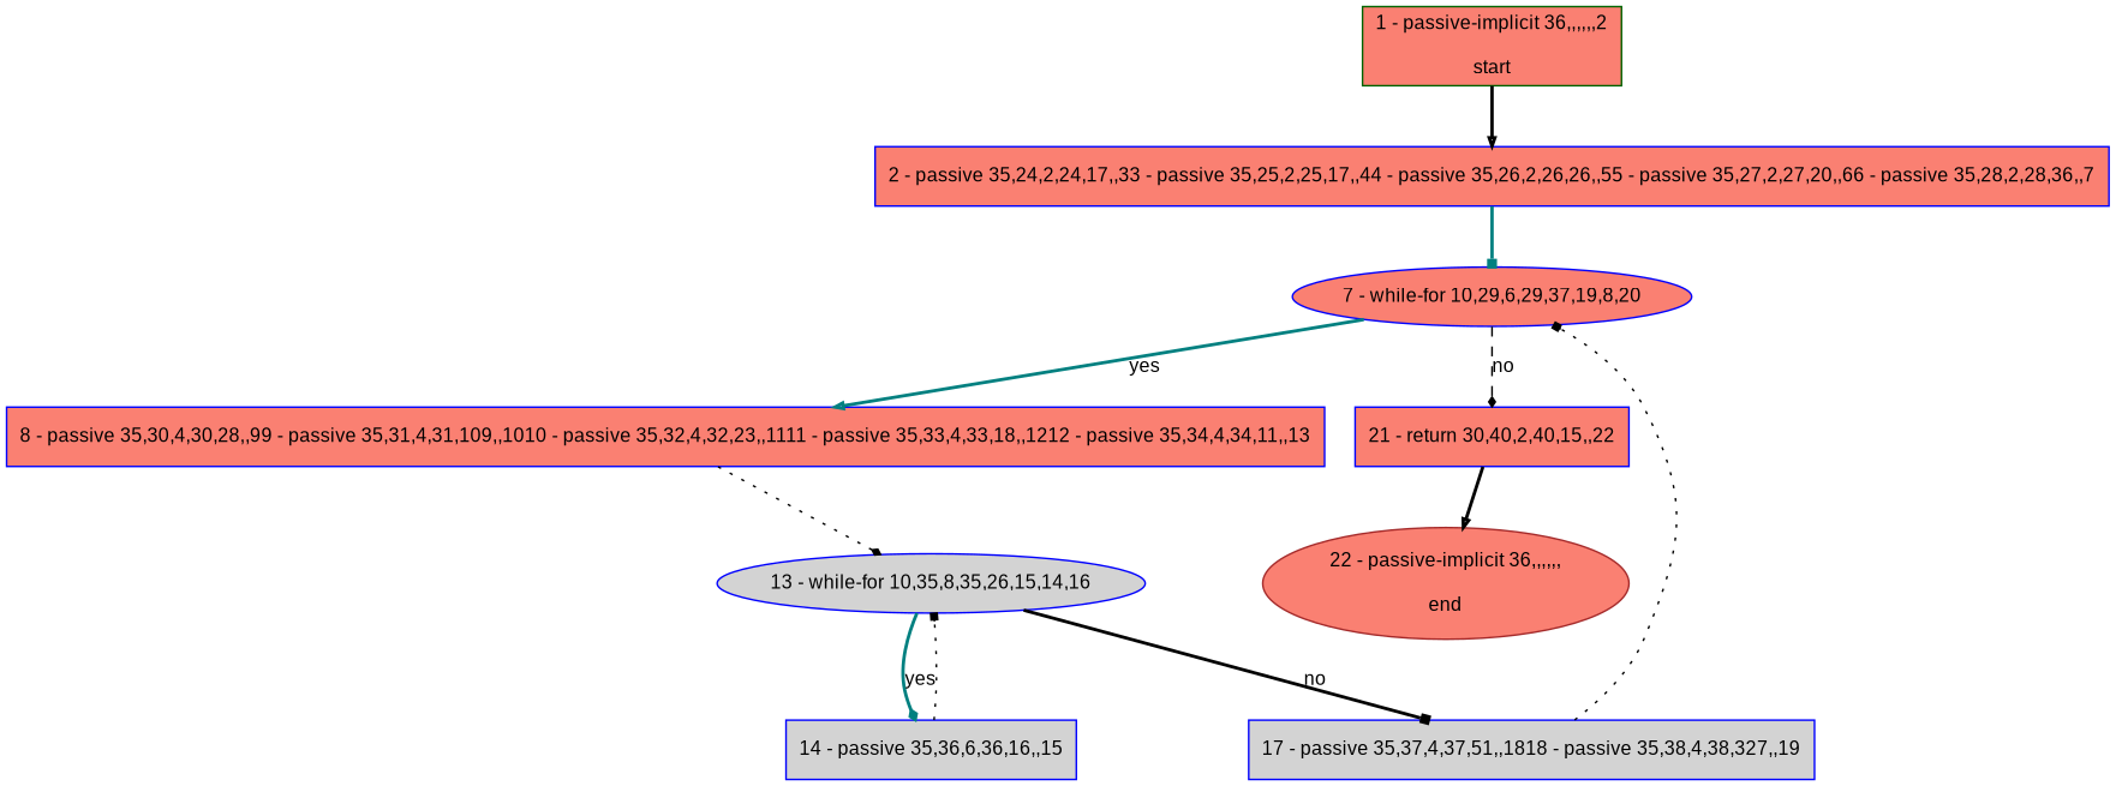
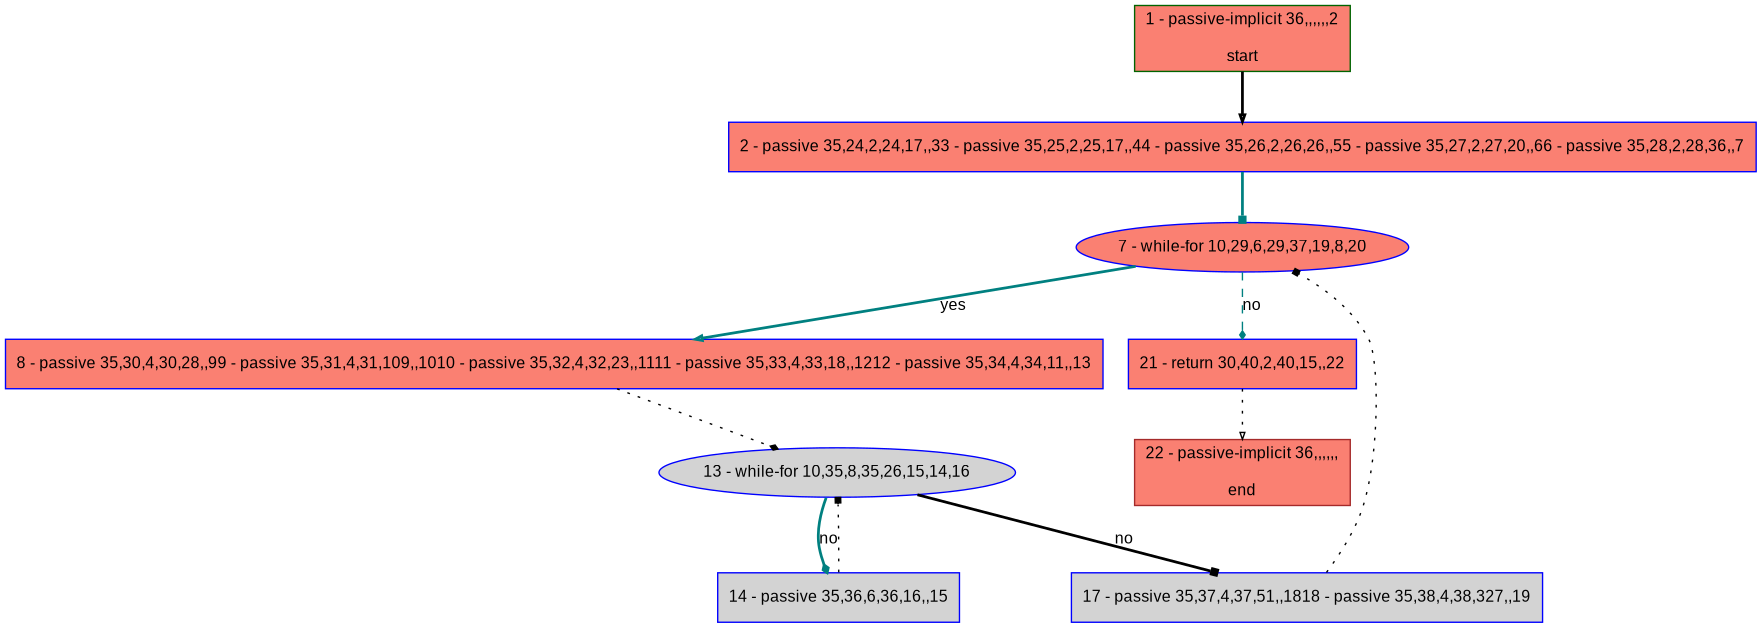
  digraph {
    bgcolor=white
    compound=true
    fillcolor="#FFFFCC"
    fontname=Arial
    fontsize=12
    pack=true
    packmode=clust
    style="rounded,filled"
    node [color="#0000ff" compound=true fillcolor=salmon fixedsize=false fontname=Arial fontsize=12 node_initialized=no shape=box style=filled]
    edge [arrowhead=box arrowsize=0.5 arrowtail=none color=black compound=true dir=forward fontcolor=black fontname=Arial fontsize=12 style=bold]
    n1 [label="2 - passive 35,24,2,24,17,,33 - passive 35,25,2,25,17,,44 - passive 35,26,2,26,26,,55 - passive 35,27,2,27,20,,66 - passive 35,28,2,28,36,,7"]
    n2 [label="7 - while-for 10,29,6,29,37,19,8,20" shape=oval]
    n3 [label="8 - passive 35,30,4,30,28,,99 - passive 35,31,4,31,109,,1010 - passive 35,32,4,32,23,,1111 - passive 35,33,4,33,18,,1212 - passive 35,34,4,34,11,,13"]
    n4 [label="21 - return 30,40,2,40,15,,22"]
    n5 [color="#006400" label="1 - passive-implicit 36,,,,,,2\n\nstart"]
    n6 [fillcolor=lightgrey label="13 - while-for 10,35,8,35,26,15,14,16" shape=oval]
-   n7 [color="#a52a2a" label="22 - passive-implicit 36,,,,,,\n\nend" shape=ellipse]
+   n7 [color="#a52a2a" label="22 - passive-implicit 36,,,,,,\n\nend"]
    n8 [fillcolor=lightgrey label="14 - passive 35,36,6,36,16,,15"]
    n9 [fillcolor=lightgrey label="17 - passive 35,37,4,37,51,,1818 - passive 35,38,4,38,327,,19"]
    n1 -> n2 [color=teal]
    n2 -> n3 [arrowhead=onormal color=teal label=yes]
-   n2 -> n4 [arrowhead=diamond label=no style=dashed]
+   n2 -> n4 [arrowhead=diamond color=teal label=no style=dashed]
    n3 -> n6 [arrowhead=diamond style=dotted]
-   n4 -> n7 [arrowhead=onormal]
+   n4 -> n7 [arrowhead=onormal style=dotted]
    n5 -> n1 [arrowhead=onormal]
-   n6 -> n8 [arrowhead=diamond color=teal label=yes]
+   n6 -> n8 [arrowhead=diamond color=teal label=no]
    n6 -> n9 [label=no]
    n8 -> n6 [style=dotted]
    n9 -> n2 [style=dotted]
  }
